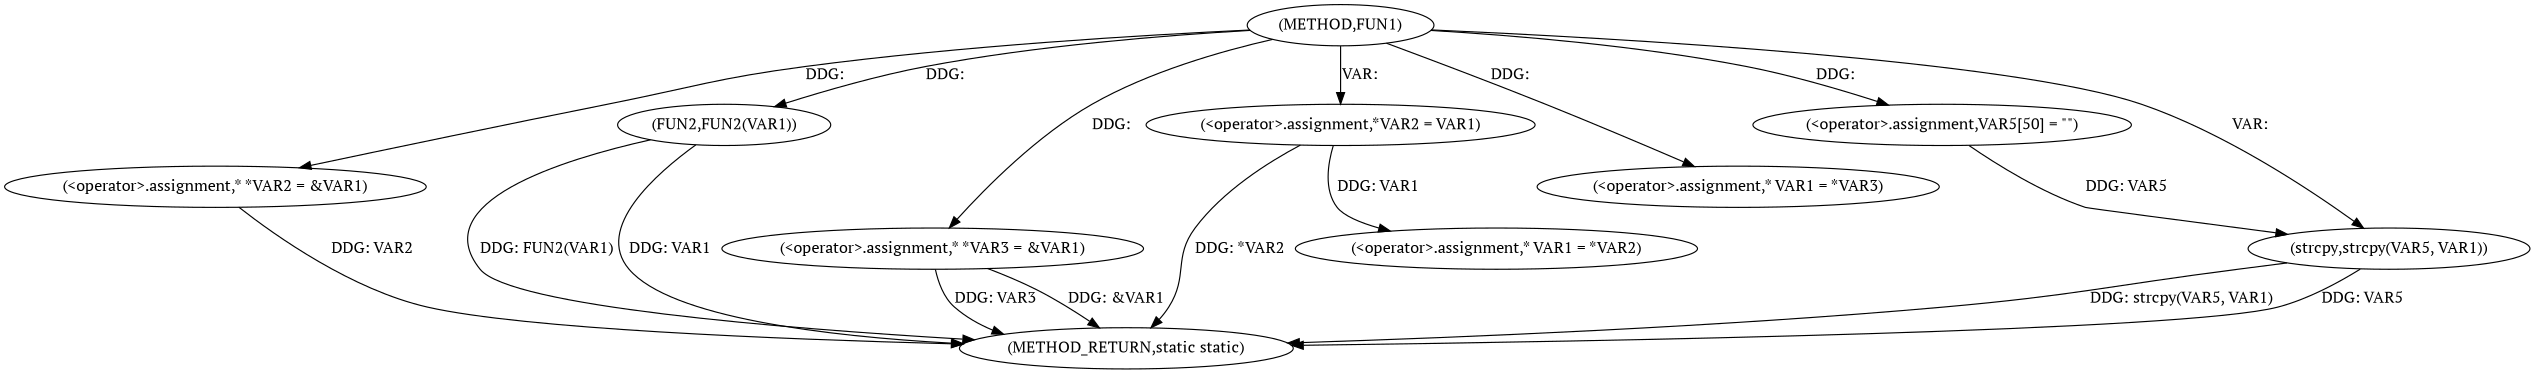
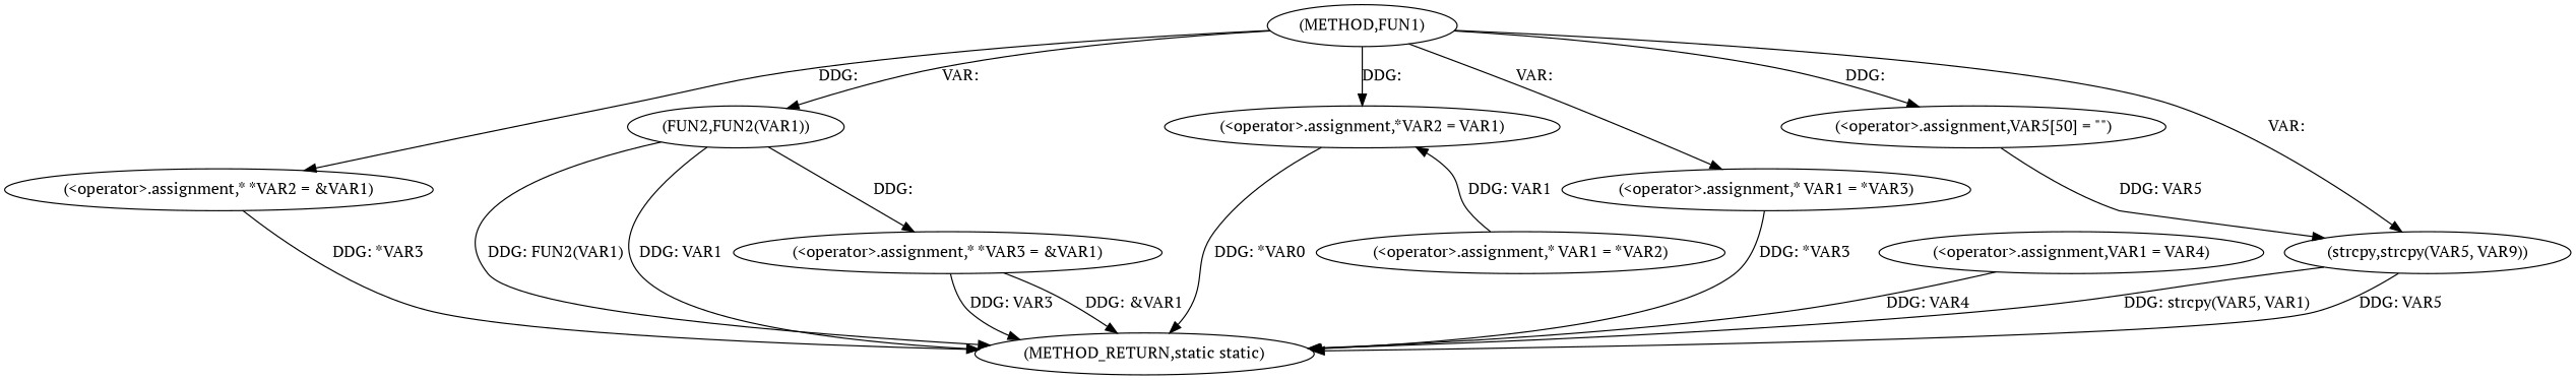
  digraph {
    fontname="PT Serif"
    node [fontname="PT Serif"]
    edge [fontname="PT Serif"]
    n1 [label="(METHOD,FUN1)"]
    n2 [label="(<operator>.assignment,* *VAR2 = &VAR1)"]
    n3 [label="(<operator>.assignment,* *VAR3 = &VAR1)"]
    n4 [label="(<operator>.assignment,*VAR2 = VAR1)"]
    n5 [label="(<operator>.assignment,* VAR1 = *VAR3)"]
    n6 [label="(<operator>.assignment,VAR5[50] = \"\")"]
-   n7 [label="(strcpy,strcpy(VAR5, VAR1))"]
+   n7 [label="(strcpy,strcpy(VAR5, VAR9))"]
    n8 [label="(FUN2,FUN2(VAR1))"]
    n9 [label="(METHOD_RETURN,static static)"]
+   n10 [label="(<operator>.assignment,VAR1 = VAR4)"]
    n11 [label="(<operator>.assignment,* VAR1 = *VAR2)"]
    n1 -> n2 [label="DDG: "]
-   n1 -> n3 [label="DDG: "]
-   n1 -> n4 [label="VAR: "]
-   n1 -> n5 [label="DDG: "]
+   n8 -> n3 [label="DDG: "]
+   n1 -> n4 [label="DDG: "]
+   n1 -> n5 [label="VAR: "]
    n1 -> n6 [label="DDG: "]
    n1 -> n7 [label="VAR: "]
-   n1 -> n8 [label="DDG: "]
-   n2 -> n9 [label="DDG: VAR2"]
+   n1 -> n8 [label="VAR: "]
+   n2 -> n9 [label="DDG: *VAR3"]
    n3 -> n9 [label="DDG: VAR3"]
    n3 -> n9 [label="DDG: &VAR1"]
-   n4 -> n9 [label="DDG: *VAR2"]
+   n4 -> n9 [label="DDG: *VAR0"]
+   n5 -> n9 [label="DDG: *VAR3"]
    n6 -> n7 [label="DDG: VAR5"]
    n7 -> n9 [label="DDG: strcpy(VAR5, VAR1)"]
    n7 -> n9 [label="DDG: VAR5"]
    n8 -> n9 [label="DDG: VAR1"]
    n8 -> n9 [label="DDG: FUN2(VAR1)"]
-   n4 -> n11 [label="DDG: VAR1"]
+   n10 -> n9 [label="DDG: VAR4"]
+   n11 -> n4 [label="DDG: VAR1"]
  }
